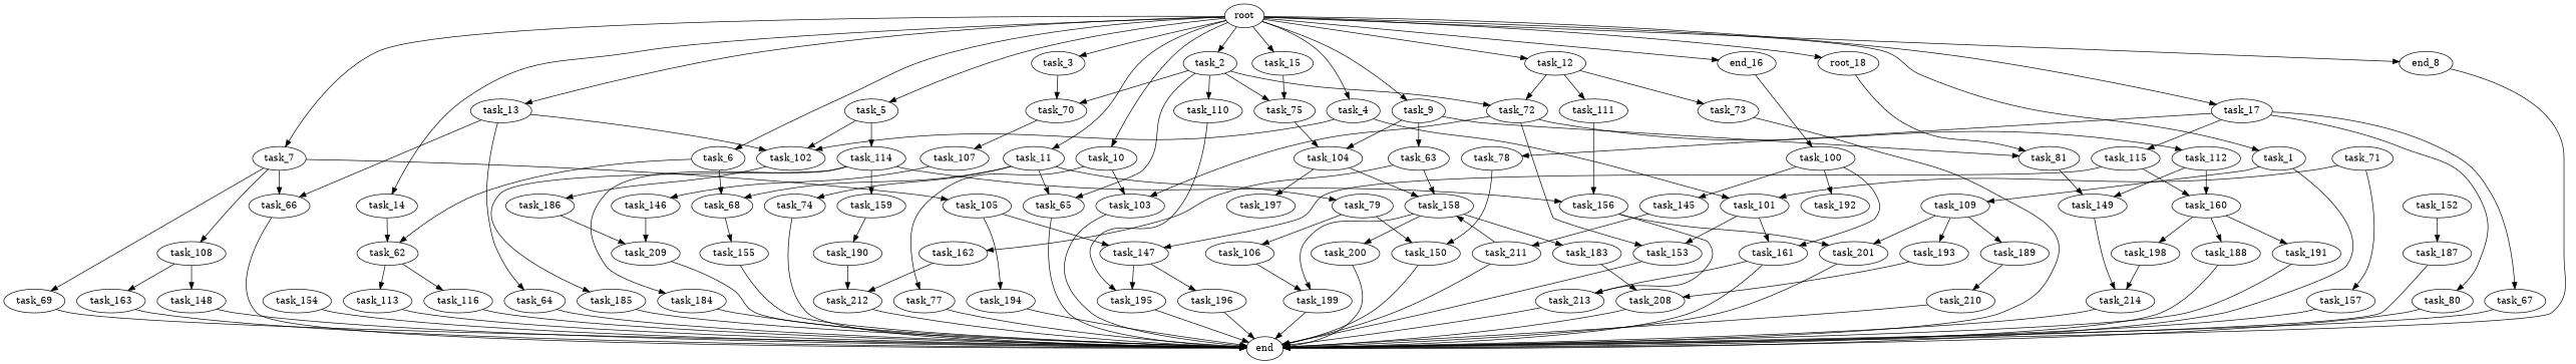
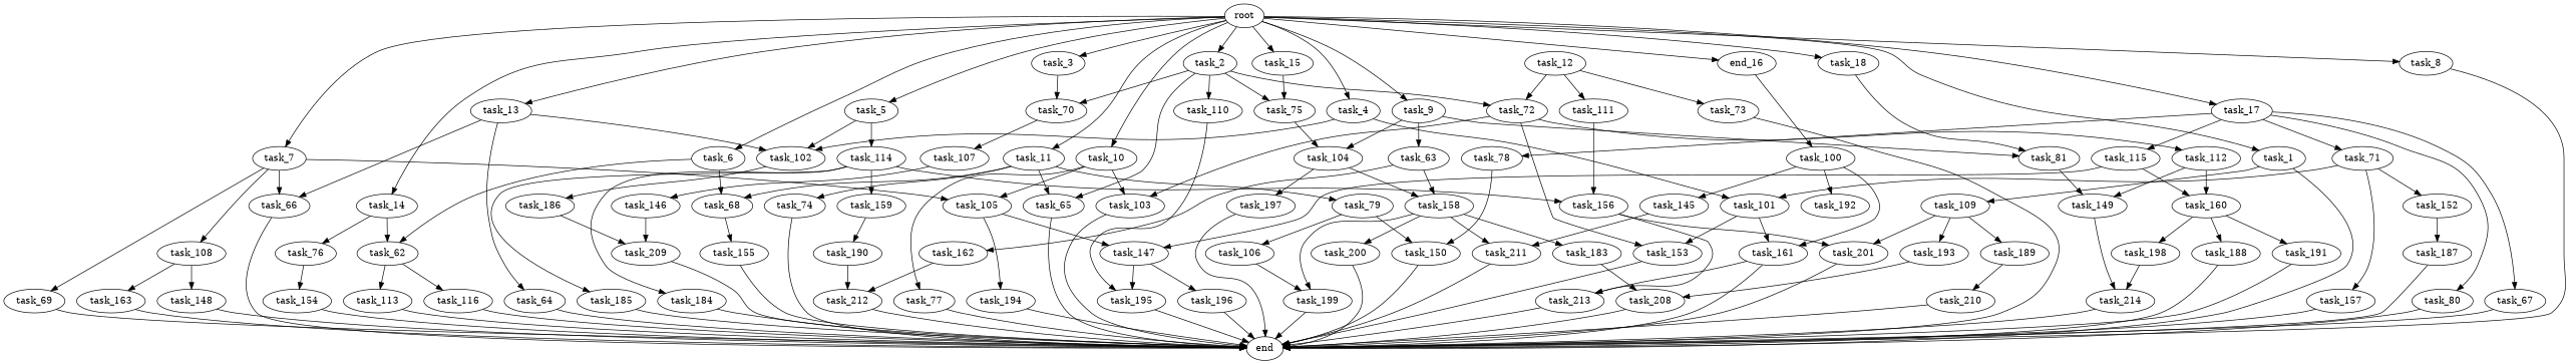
  digraph {
    task_116
    end
    task_105
    task_147
    task_194
    task_196
    task_195
    task_163
    task_15
    task_75
    task_104
    task_102
    task_186
    task_209
    task_63
    task_162
    task_158
    task_212
    task_199
    task_211
    task_183
    task_200
    task_184
    task_153
    task_191
    task_7
    task_69
    task_66
    task_108
    task_109
    task_193
    task_201
    task_189
    task_148
    task_197
    task_208
    task_79
    task_106
    task_150
    task_214
    task_154
    task_9
    task_81
    task_149
    task_155
    task_74
    task_112
    task_160
    task_198
    task_188
    task_185
    task_73
    task_64
    task_77
    task_65
-   task_18 [label=root_18]
+   task_18
    task_68
    task_115
    task_190
    task_156
    task_213
    task_145
    task_1
    task_159
    task_78
    task_157
    task_210
    task_80
    task_146
    task_62
    task_113
    task_161
    task_4
    task_101
    task_10
    task_103
    task_114
    task_100
    task_192
    task_70
    task_107
    task_71
    task_152
    task_187
    task_67
    task_14
+   task_76
    task_12
    task_72
    task_111
    task_13
    task_3
    task_5
    task_6
    task_11
    task_2
    task_110
    task_17
    root
-   task_8 [label=end_8]
+   task_8
    n101 [label=end_16]
    task_116 -> end
    task_105 -> task_147
    task_105 -> task_194
    task_147 -> task_196
    task_147 -> task_195
    task_194 -> end
    task_196 -> end
    task_195 -> end
    task_163 -> end
    task_15 -> task_75
    task_75 -> task_104
    task_104 -> task_158
    task_104 -> task_197
    task_102 -> task_186
    task_186 -> task_209
    task_209 -> end
    task_63 -> task_162
    task_63 -> task_158
    task_162 -> task_212
    task_158 -> task_199
-   task_211 -> task_158
+   task_158 -> task_211
    task_158 -> task_183
    task_158 -> task_200
    task_212 -> end
    task_199 -> end
    task_211 -> end
    task_183 -> task_208
    task_200 -> end
    task_184 -> end
    task_153 -> end
    task_191 -> end
    task_7 -> task_105
    task_7 -> task_69
    task_7 -> task_66
    task_7 -> task_108
    task_69 -> end
    task_66 -> end
    task_108 -> task_163
    task_108 -> task_148
    task_109 -> task_193
    task_109 -> task_201
    task_109 -> task_189
    task_193 -> task_208
    task_201 -> end
    task_189 -> task_210
    task_148 -> end
+   task_197 -> end
    task_208 -> end
    task_79 -> task_106
    task_79 -> task_150
    task_106 -> task_199
    task_150 -> end
    task_214 -> end
    task_154 -> end
    task_9 -> task_104
    task_9 -> task_63
    task_9 -> task_81
    task_81 -> task_149
    task_149 -> task_214
    task_155 -> end
    task_74 -> end
    task_112 -> task_149
    task_112 -> task_160
    task_160 -> task_191
    task_160 -> task_198
    task_160 -> task_188
    task_198 -> task_214
    task_188 -> end
    task_185 -> end
    task_73 -> end
    task_64 -> end
    task_77 -> end
    task_65 -> end
    task_18 -> task_81
    task_68 -> task_155
    task_115 -> task_147
    task_115 -> task_160
    task_190 -> task_212
    task_156 -> task_201
    task_156 -> task_213
    task_213 -> end
    task_145 -> task_211
    task_1 -> end
    task_1 -> task_109
    task_159 -> task_190
    task_78 -> task_150
    task_157 -> end
    task_210 -> end
    task_80 -> end
    task_146 -> task_209
    task_62 -> task_116
    task_62 -> task_113
    task_113 -> end
    task_161 -> end
    task_161 -> task_213
    task_4 -> task_102
    task_4 -> task_101
    task_101 -> task_153
    task_101 -> task_161
+   task_10 -> task_105
    task_10 -> task_77
    task_10 -> task_103
    task_103 -> end
    task_114 -> task_184
    task_114 -> task_185
    task_114 -> task_156
    task_114 -> task_159
    task_100 -> task_145
    task_100 -> task_161
    task_100 -> task_192
    task_70 -> task_107
    task_107 -> task_146
    task_71 -> task_157
    task_71 -> task_101
+   task_71 -> task_152
    task_152 -> task_187
    task_187 -> end
    task_67 -> end
    task_14 -> task_62
+   task_14 -> task_76
+   task_76 -> task_154
    task_12 -> task_73
    task_12 -> task_72
    task_12 -> task_111
    task_72 -> task_153
    task_72 -> task_112
    task_72 -> task_103
    task_111 -> task_156
    task_13 -> task_102
    task_13 -> task_66
    task_13 -> task_64
    task_3 -> task_70
    task_5 -> task_102
    task_5 -> task_114
    task_6 -> task_68
    task_6 -> task_62
    task_11 -> task_79
    task_11 -> task_74
    task_11 -> task_65
    task_11 -> task_68
    task_2 -> task_75
    task_2 -> task_65
    task_2 -> task_70
    task_2 -> task_72
    task_2 -> task_110
    task_110 -> task_195
    task_17 -> task_115
    task_17 -> task_78
    task_17 -> task_80
+   task_17 -> task_71
    task_17 -> task_67
    root -> task_15
    root -> task_7
    root -> task_9
    root -> task_18
    root -> task_1
    root -> task_4
    root -> task_10
    root -> task_14
-   root -> task_12
    root -> task_13
    root -> task_3
    root -> task_5
    root -> task_6
    root -> task_11
    root -> task_2
    root -> task_17
    root -> task_8
    root -> n101
    task_8 -> end
    n101 -> task_100
  }
